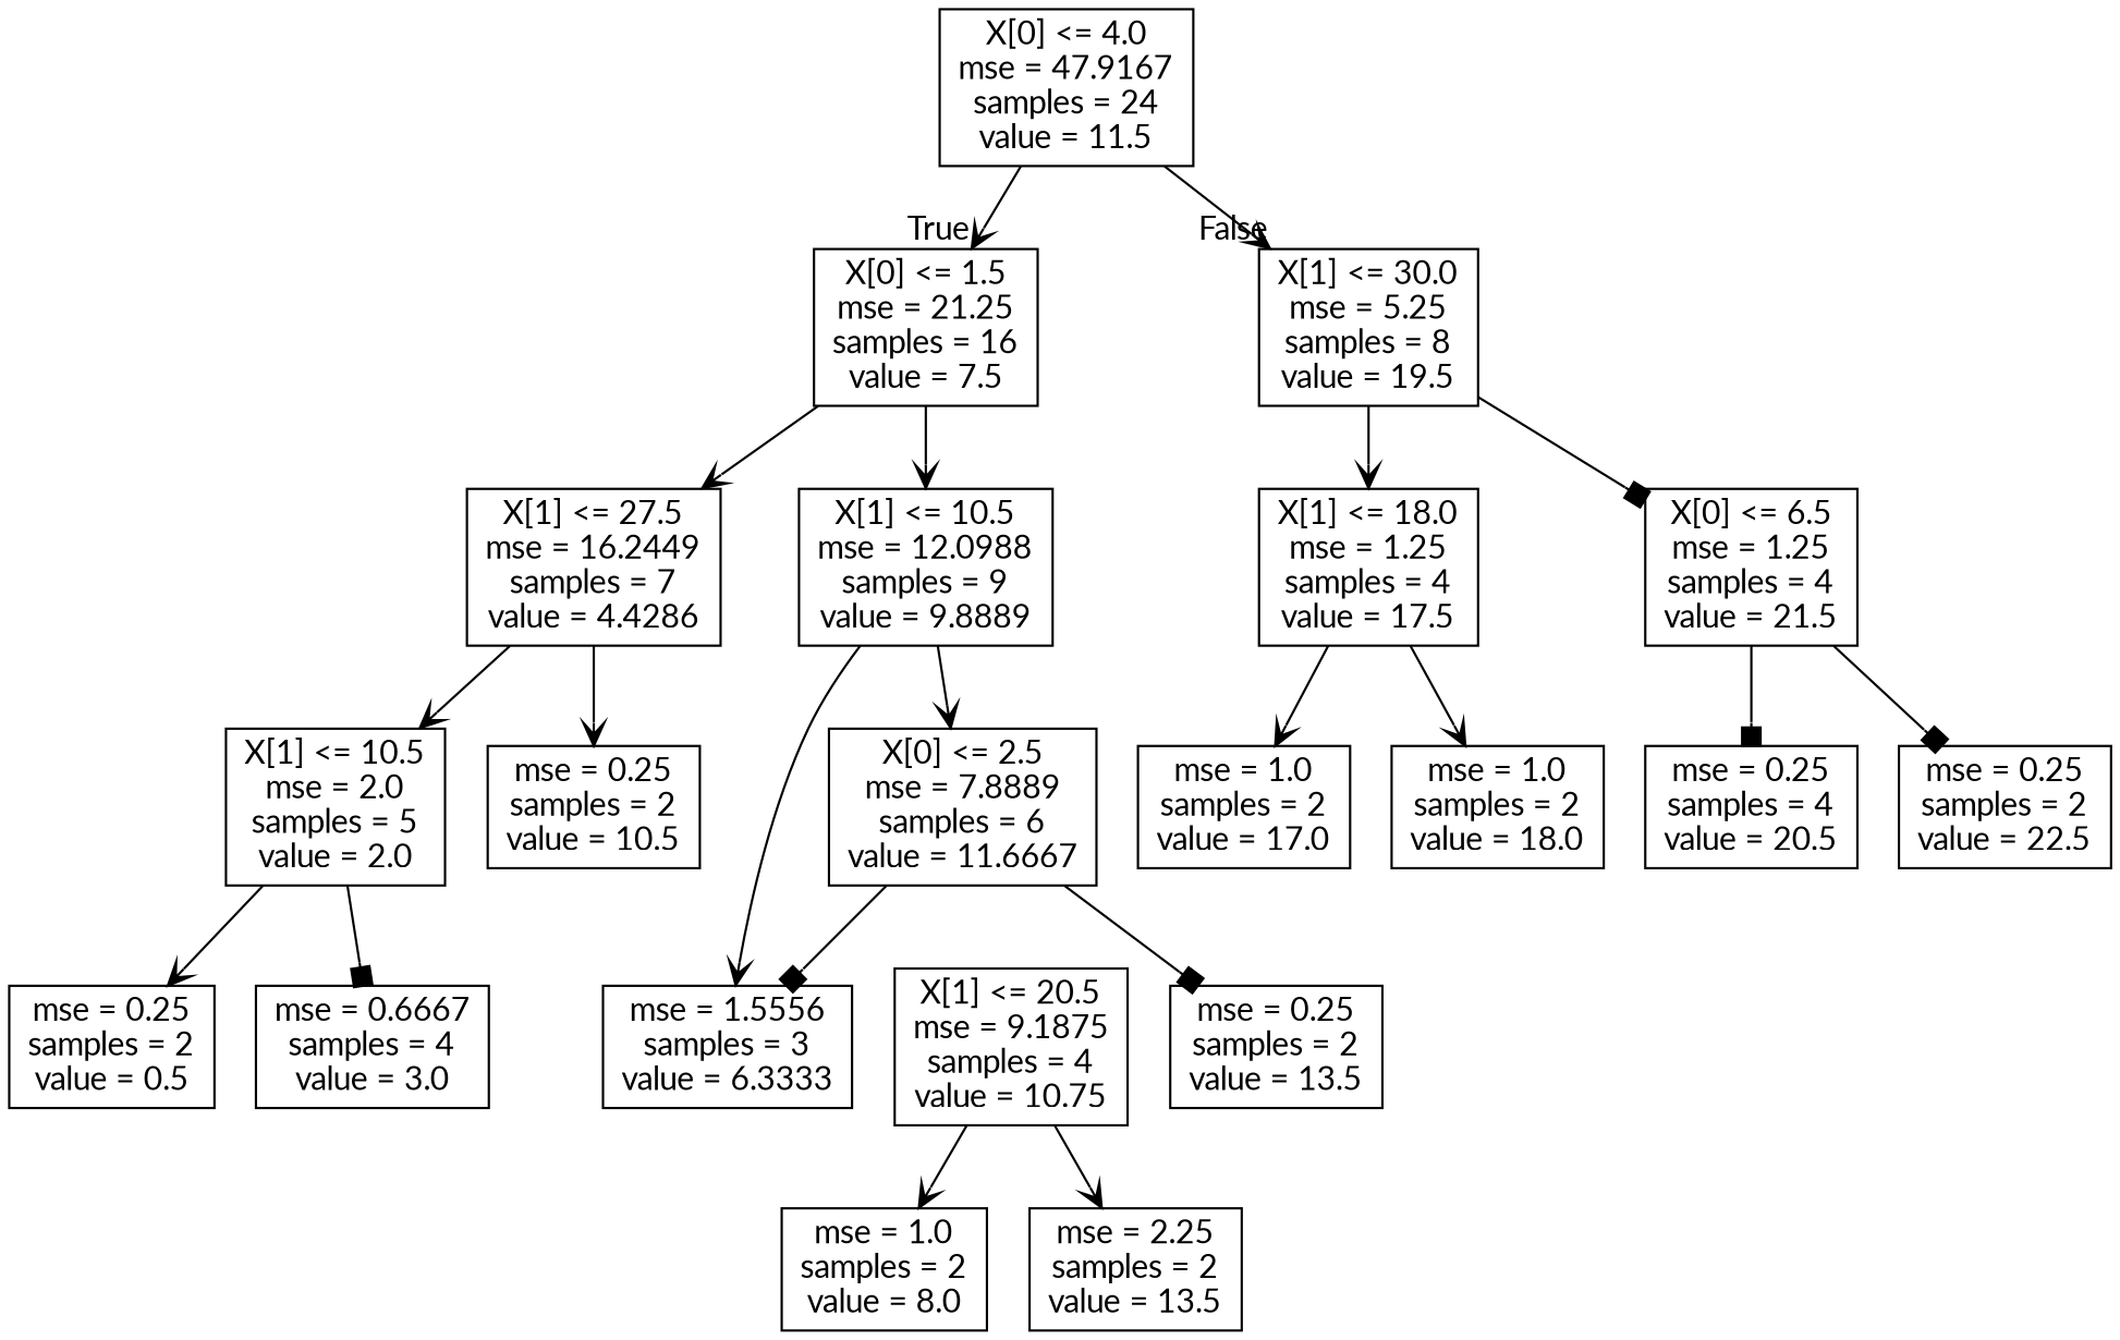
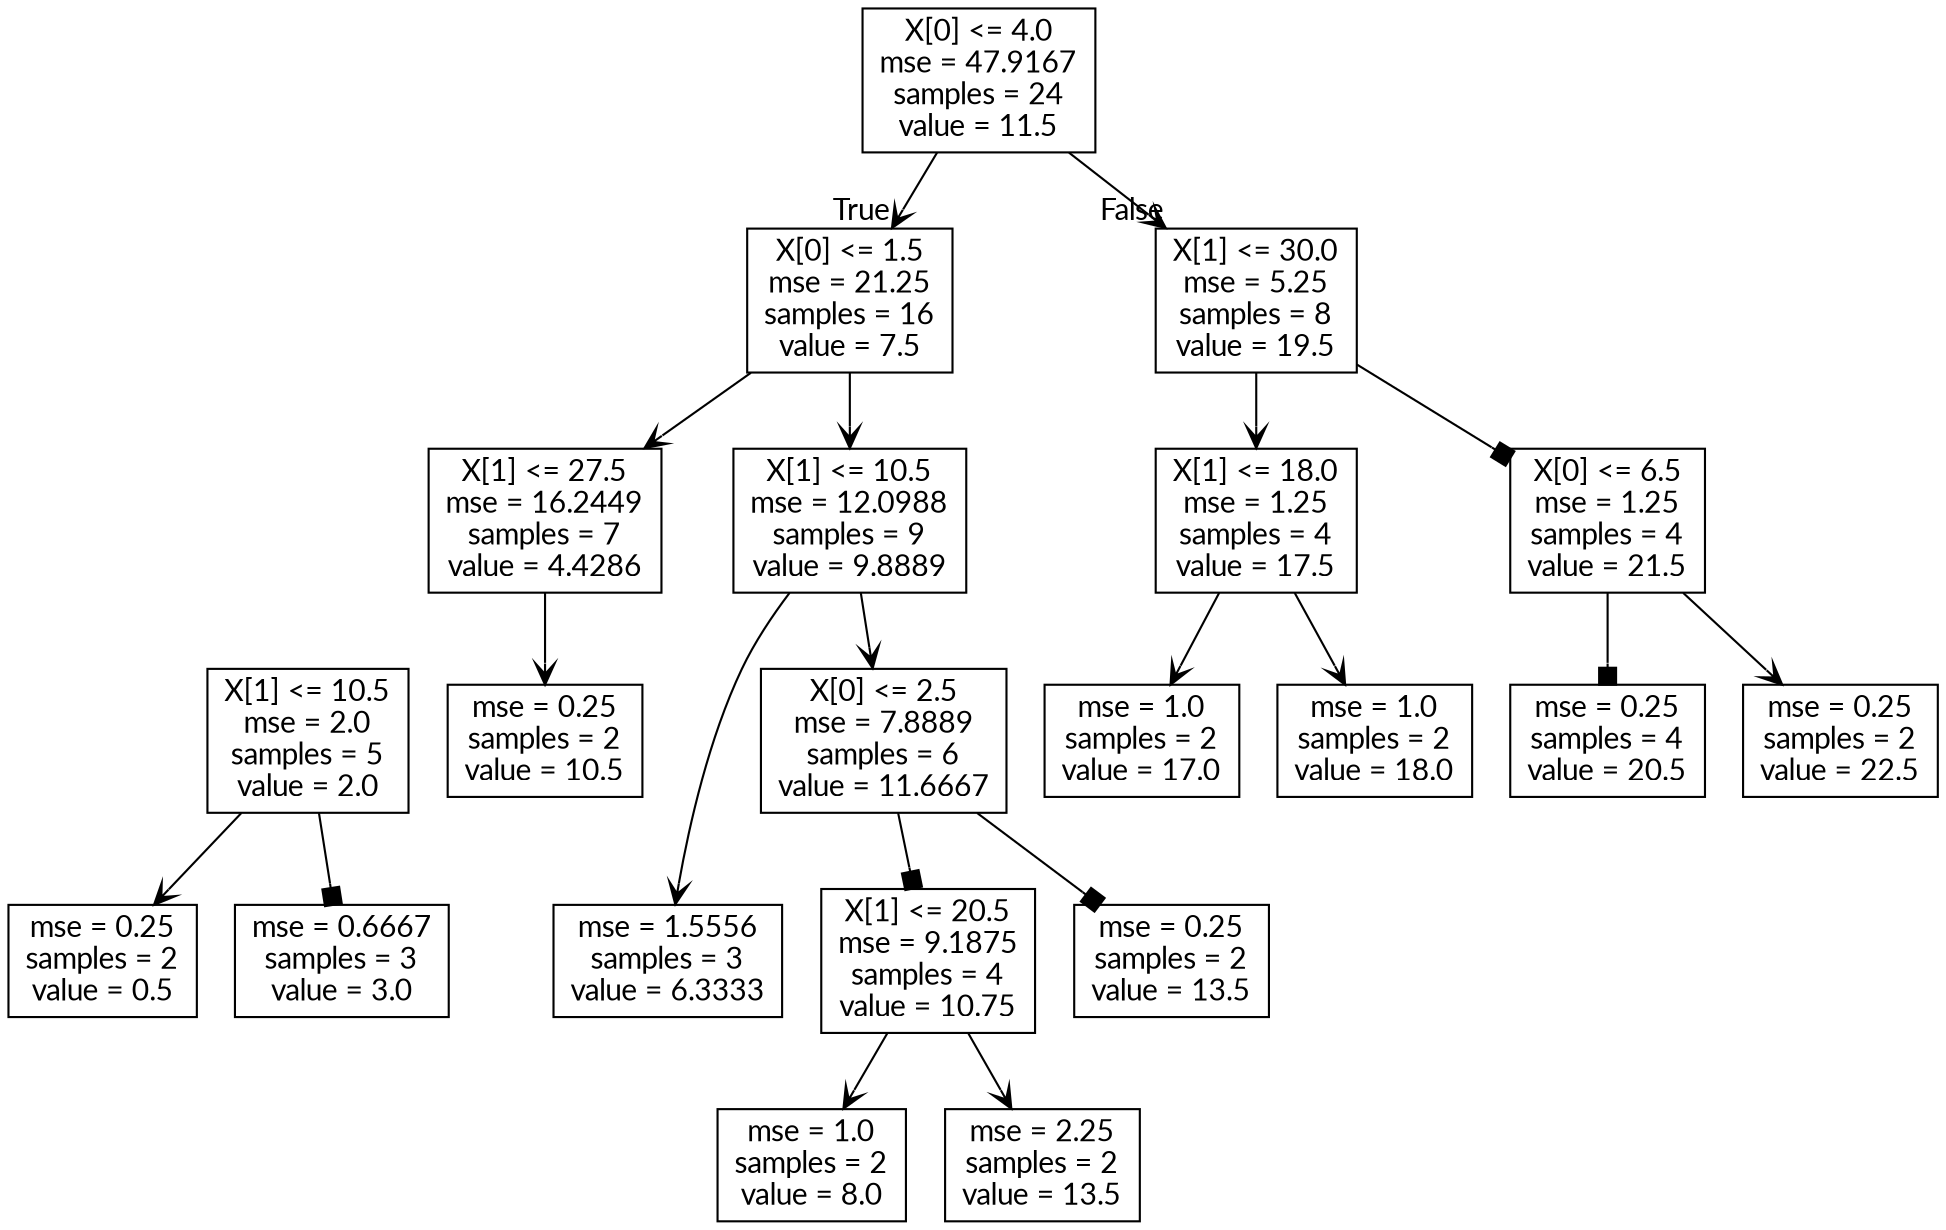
  digraph {
    fontname=Lato
    node [fontname=Lato shape=box]
    edge [arrowhead=vee fontname=Lato]
    n1 [label="X[0] <= 4.0\nmse = 47.9167\nsamples = 24\nvalue = 11.5"]
    n2 [label="X[0] <= 1.5\nmse = 21.25\nsamples = 16\nvalue = 7.5"]
    n3 [label="X[1] <= 30.0\nmse = 5.25\nsamples = 8\nvalue = 19.5"]
    n4 [label="X[1] <= 27.5\nmse = 16.2449\nsamples = 7\nvalue = 4.4286"]
    n5 [label="X[1] <= 10.5\nmse = 12.0988\nsamples = 9\nvalue = 9.8889"]
    n6 [label="X[1] <= 18.0\nmse = 1.25\nsamples = 4\nvalue = 17.5"]
    n7 [label="X[0] <= 6.5\nmse = 1.25\nsamples = 4\nvalue = 21.5"]
    n8 [label="X[1] <= 10.5\nmse = 2.0\nsamples = 5\nvalue = 2.0"]
    n9 [label="mse = 0.25\nsamples = 2\nvalue = 10.5"]
    n10 [label="mse = 1.5556\nsamples = 3\nvalue = 6.3333"]
    n11 [label="X[0] <= 2.5\nmse = 7.8889\nsamples = 6\nvalue = 11.6667"]
    n12 [label="mse = 0.25\nsamples = 2\nvalue = 0.5"]
-   n13 [label="mse = 0.6667\nsamples = 4\nvalue = 3.0"]
+   n13 [label="mse = 0.6667\nsamples = 3\nvalue = 3.0"]
    n14 [label="X[1] <= 20.5\nmse = 9.1875\nsamples = 4\nvalue = 10.75"]
    n15 [label="mse = 0.25\nsamples = 2\nvalue = 13.5"]
    n16 [label="mse = 1.0\nsamples = 2\nvalue = 8.0"]
    n17 [label="mse = 2.25\nsamples = 2\nvalue = 13.5"]
    n18 [label="mse = 1.0\nsamples = 2\nvalue = 17.0"]
    n19 [label="mse = 1.0\nsamples = 2\nvalue = 18.0"]
    n20 [label="mse = 0.25\nsamples = 4\nvalue = 20.5"]
    n21 [label="mse = 0.25\nsamples = 2\nvalue = 22.5"]
    n1 -> n2 [headlabel=True labelangle=45 labeldistance=2.5]
    n1 -> n3 [headlabel=False labelangle=-45 labeldistance=2.5]
    n2 -> n4
    n2 -> n5
    n3 -> n6
    n3 -> n7 [arrowhead=box]
-   n4 -> n8
    n4 -> n9
    n5 -> n10
    n5 -> n11
    n6 -> n18
    n6 -> n19
    n7 -> n20 [arrowhead=box]
-   n7 -> n21 [arrowhead=box]
+   n7 -> n21
    n8 -> n12
    n8 -> n13 [arrowhead=box]
-   n11 -> n10 [arrowhead=box]
+   n11 -> n14 [arrowhead=box]
    n11 -> n15 [arrowhead=box]
    n14 -> n16
    n14 -> n17
  }
